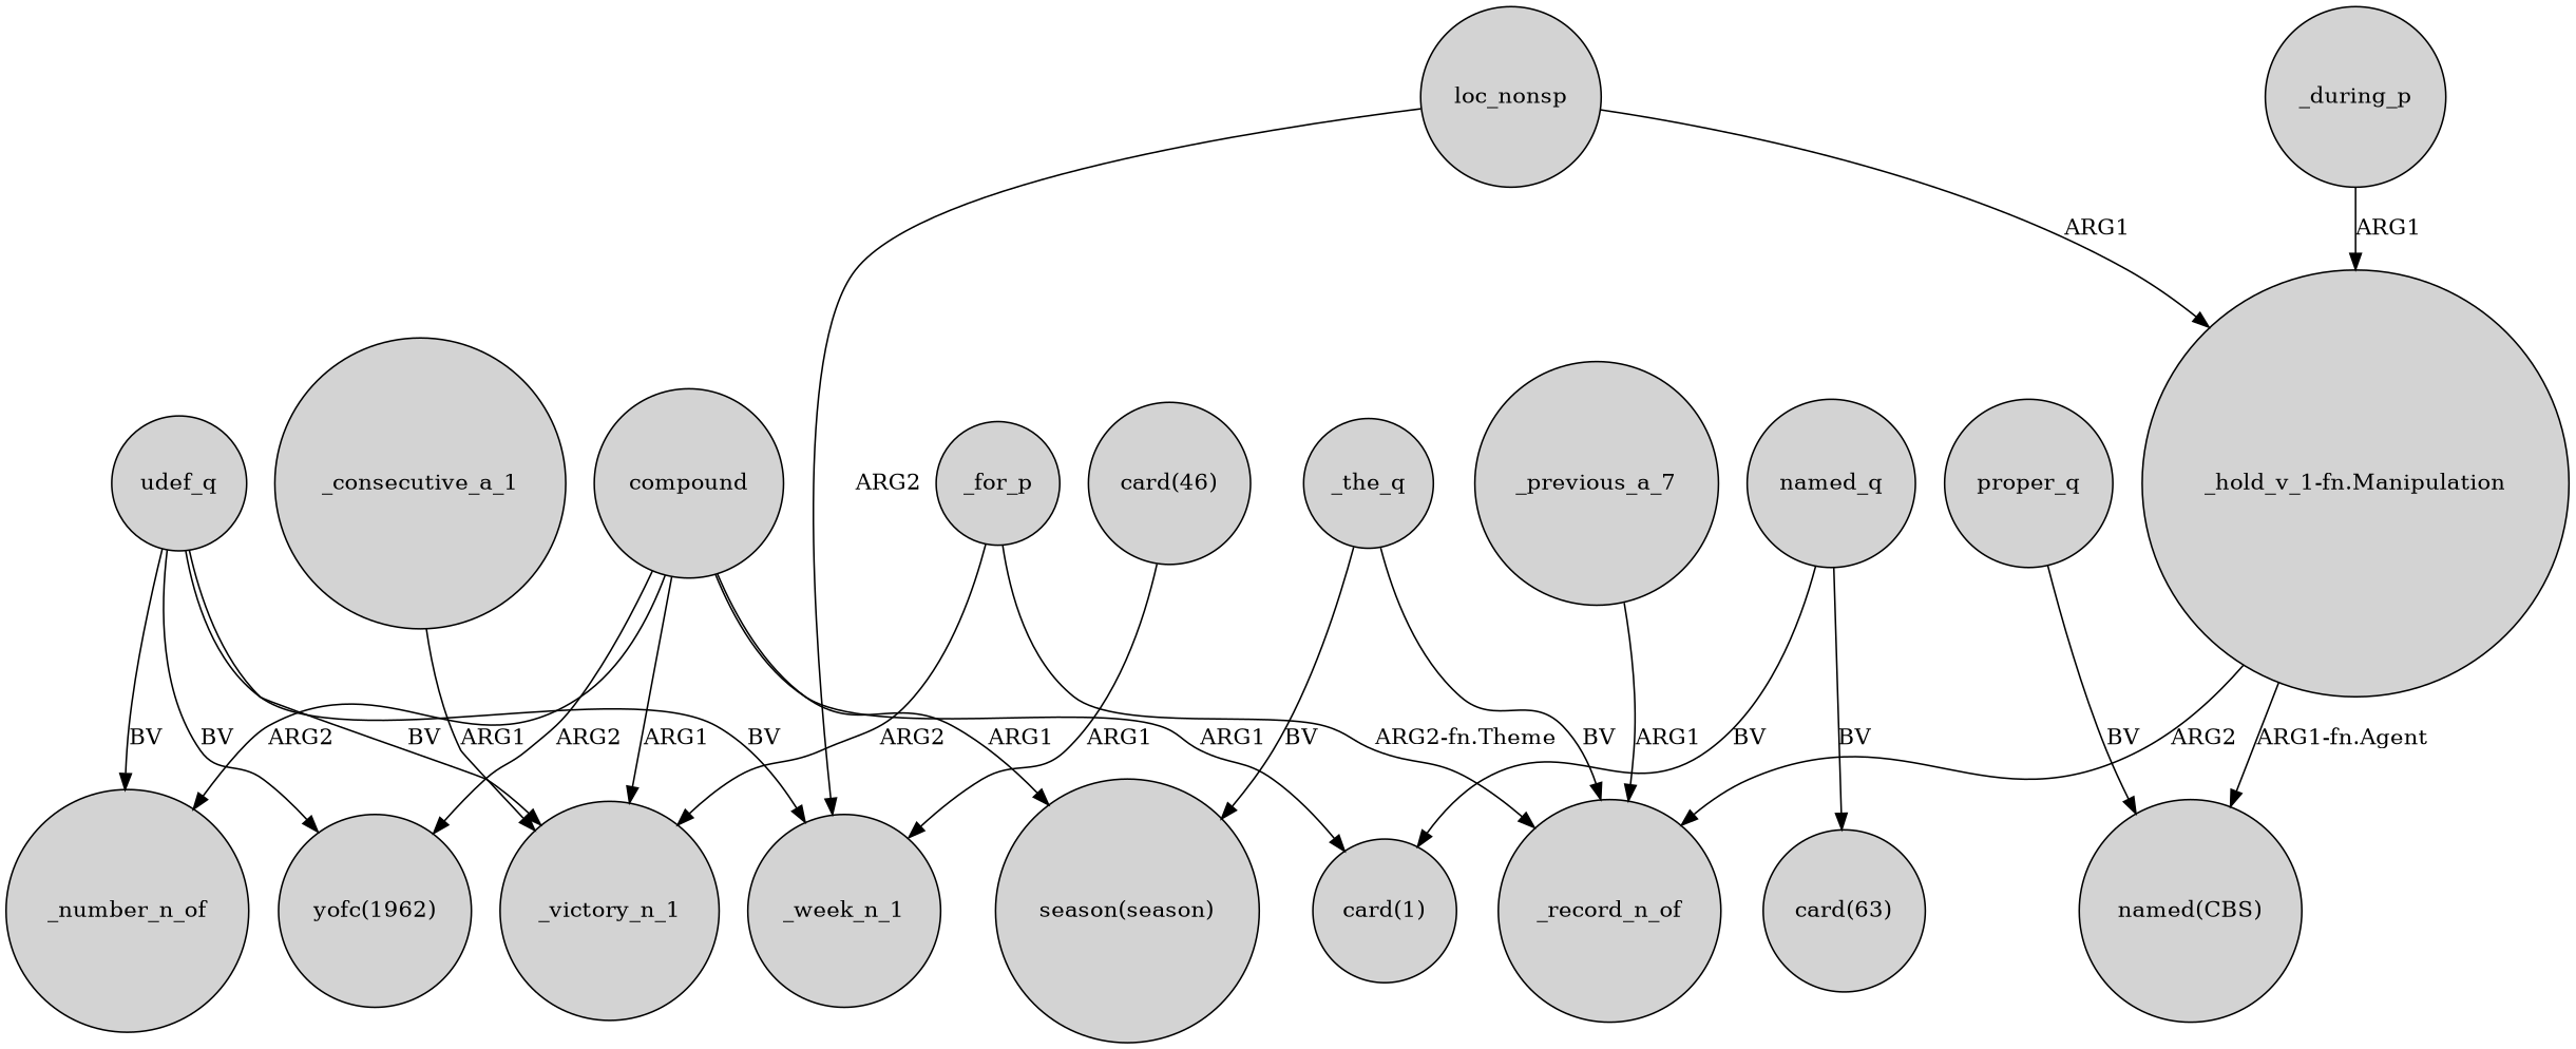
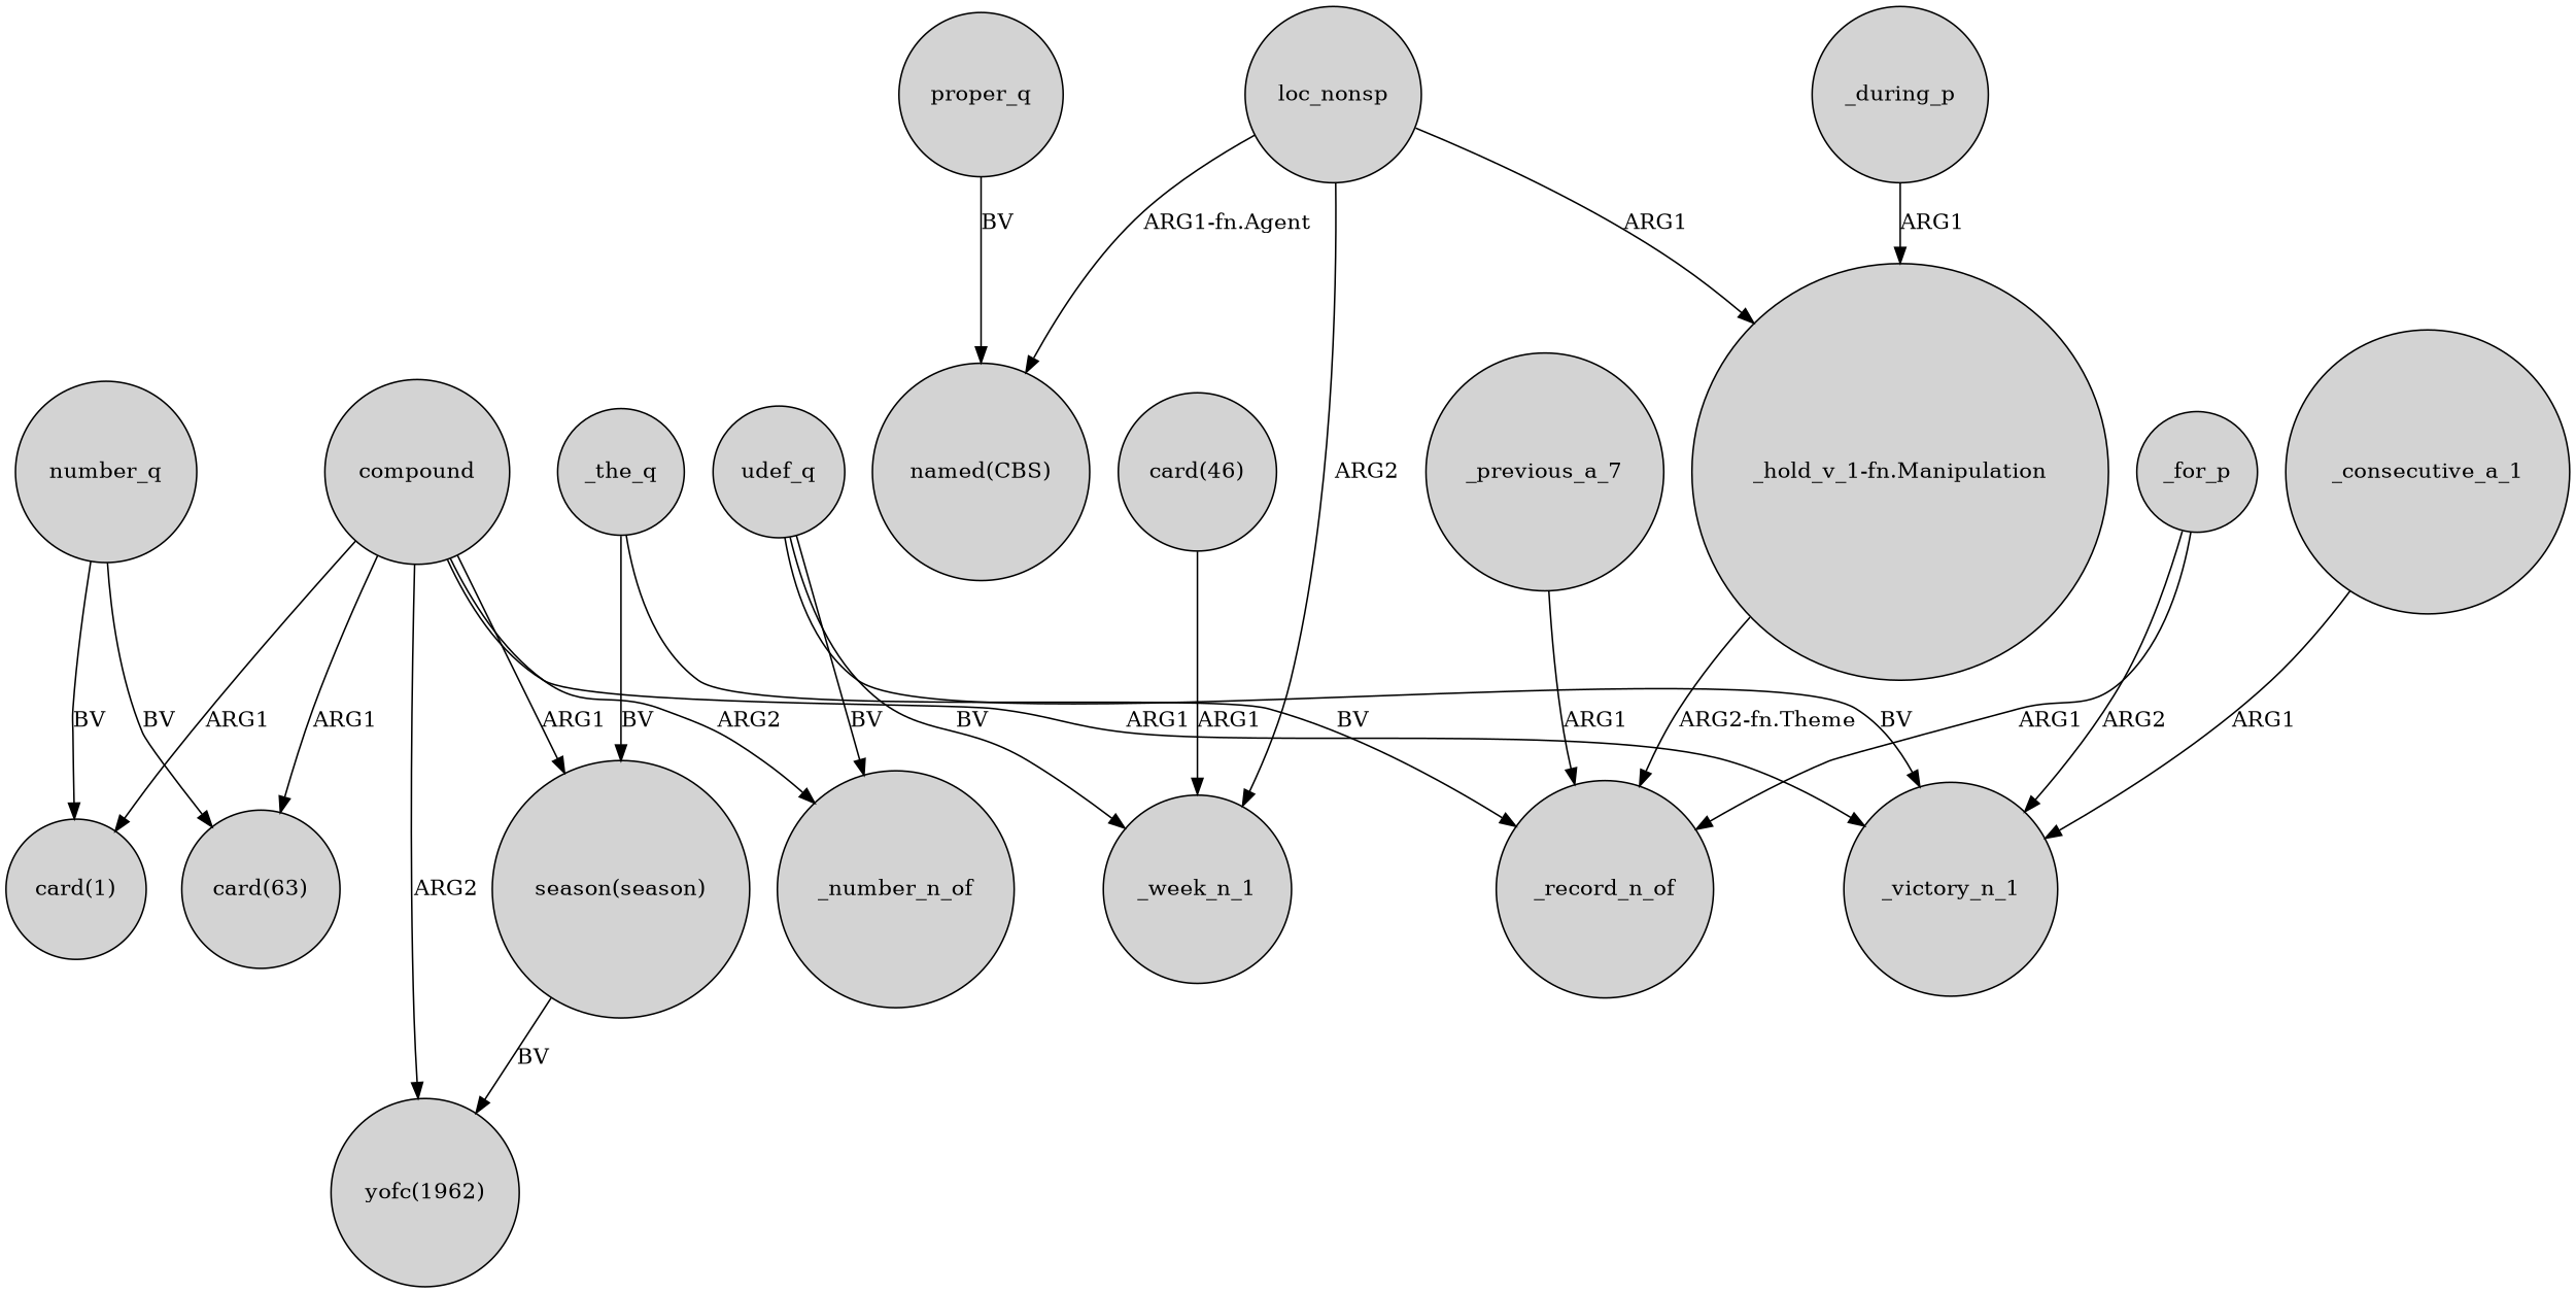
  digraph {
    node [shape=circle style=filled]
    _the_q
    "season(season)"
    _record_n_of
    "_hold_v_1-fn.Manipulation"
    "named(CBS)"
    compound
    _victory_n_1
    _number_n_of
    "card(63)"
    "yofc(1962)"
    "card(1)"
    udef_q
    _week_n_1
    proper_q
    _during_p
    loc_nonsp
    _for_p
    n18 [label=_previous_a_7]
-   number_q [label=named_q]
+   number_q
    _consecutive_a_1
    "card(46)"
    _the_q -> "season(season)" [label=BV]
    _the_q -> _record_n_of [label=BV]
-   "_hold_v_1-fn.Manipulation" -> _record_n_of [label=ARG2]
-   "_hold_v_1-fn.Manipulation" -> "named(CBS)" [label="ARG1-fn.Agent"]
+   "_hold_v_1-fn.Manipulation" -> _record_n_of [label="ARG2-fn.Theme"]
+   loc_nonsp -> "named(CBS)" [label="ARG1-fn.Agent"]
    compound -> "season(season)" [label=ARG1]
    compound -> _victory_n_1 [label=ARG1]
    compound -> _number_n_of [label=ARG2]
+   compound -> "card(63)" [label=ARG1]
    compound -> "yofc(1962)" [label=ARG2]
    compound -> "card(1)" [label=ARG1]
    udef_q -> _victory_n_1 [label=BV]
    udef_q -> _number_n_of [label=BV]
-   udef_q -> "yofc(1962)" [label=BV]
+   "season(season)" -> "yofc(1962)" [label=BV]
    udef_q -> _week_n_1 [label=BV]
    proper_q -> "named(CBS)" [label=BV]
    _during_p -> "_hold_v_1-fn.Manipulation" [label=ARG1]
    loc_nonsp -> "_hold_v_1-fn.Manipulation" [label=ARG1]
    loc_nonsp -> _week_n_1 [label=ARG2]
-   _for_p -> _record_n_of [label="ARG2-fn.Theme"]
+   _for_p -> _record_n_of [label=ARG1]
    _for_p -> _victory_n_1 [label=ARG2]
    n18 -> _record_n_of [label=ARG1]
    number_q -> "card(63)" [label=BV]
    number_q -> "card(1)" [label=BV]
    _consecutive_a_1 -> _victory_n_1 [label=ARG1]
    "card(46)" -> _week_n_1 [label=ARG1]
  }
